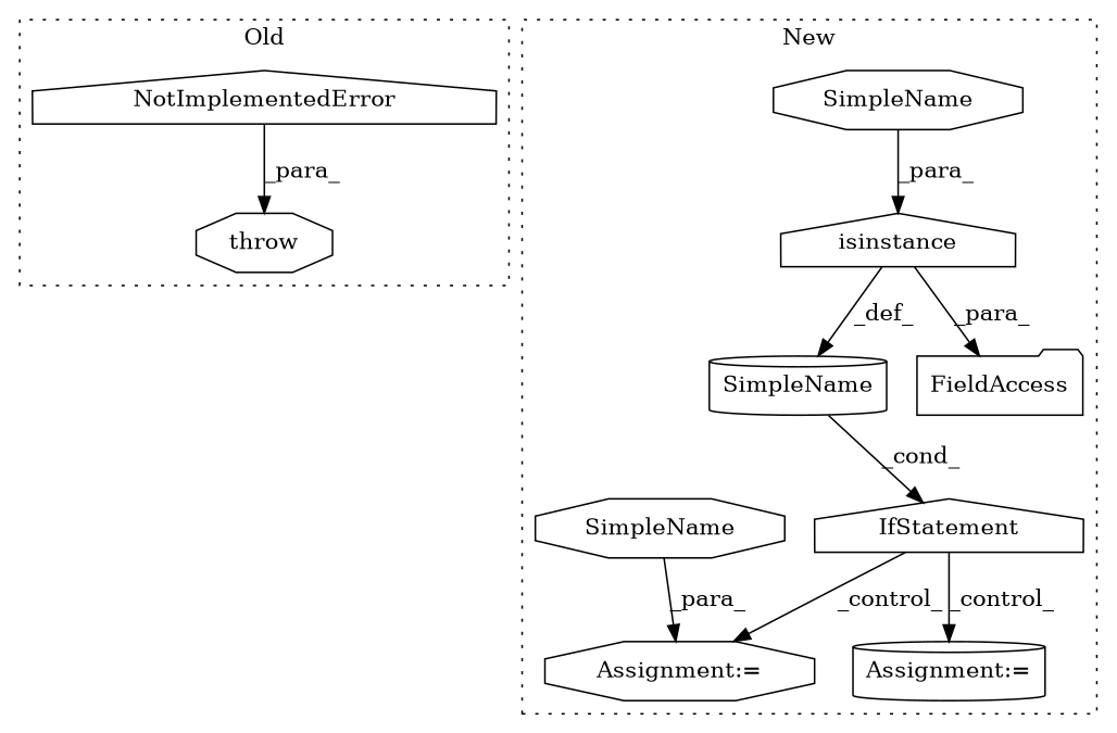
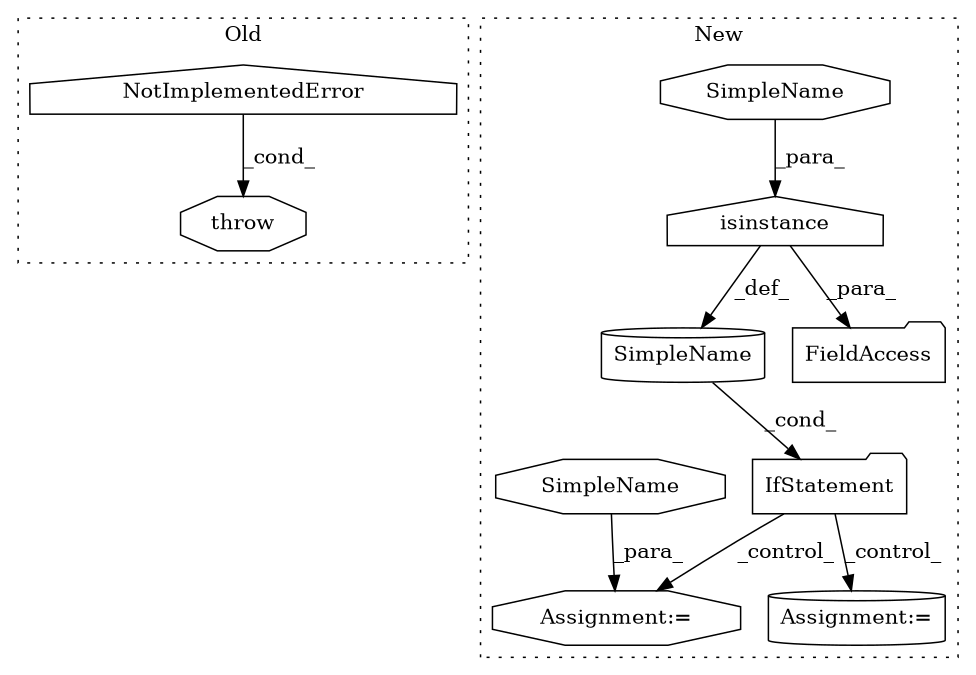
  digraph {
    node [a=42 l=8 shape=octagon]
    n1 [a=32 l="20,1" label=NotImplementedError s="2705,2785" shape=house]
    n2 [a=53 l=6 label=throw s=2699]
    n3 [a=32 l="11,1" label=isinstance s="2840,2864" shape=house]
-   n4 [a=25 l="4,2" label=IfStatement s="2835,2865" shape=house]
+   n4 [a=25 l="4,2" label=IfStatement s="2835,2865" shape=folder]
    n5 [a=7 l=1 label="Assignment:=" s=2935 shape=cylinder]
    n6 [label=SimpleName shape=cylinder l=""]
    n7 [a=22 l=4 label=FieldAccess s=2860 shape=folder]
    n8 [a=7 l=26 label="Assignment:=" s=3363]
    n9 [label=SimpleName s=2851]
    n10 [label=SimpleName s=3372]
    subgraph cluster_1 {
      label=Old
      style=dotted
      n1
      n2
    }
    subgraph cluster_2 {
      label=New
      style=dotted
      n3
      n4
      n5
      n6
      n7
      n8
      n9
      n10
    }
-   n1 -> n2 [label=_para_]
+   n1 -> n2 [label=_cond_]
    n3 -> n6 [label=_def_]
    n3 -> n7 [label=_para_]
    n4 -> n5 [label=_control_]
    n4 -> n8 [label=_control_]
    n6 -> n4 [label=_cond_]
    n9 -> n3 [label=_para_]
    n10 -> n8 [label=_para_]
  }
